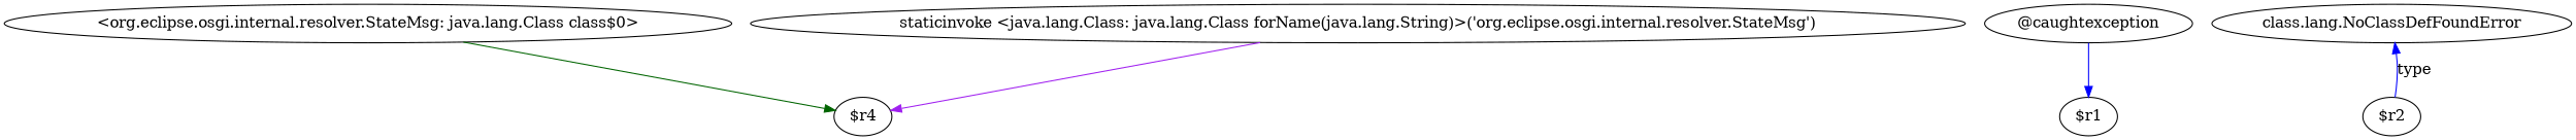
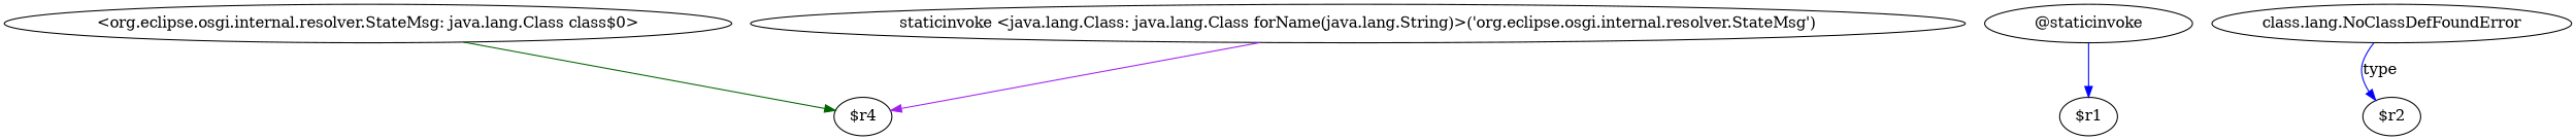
  digraph {
    edge [color=blue]
    n1 [label="<org.eclipse.osgi.internal.resolver.StateMsg: java.lang.Class class$0>"]
    n2 [label="$r4"]
-   n3 [label="@caughtexception"]
+   n3 [label="@staticinvoke"]
    n4 [label="$r1"]
    n5 [label="staticinvoke <java.lang.Class: java.lang.Class forName(java.lang.String)>('org.eclipse.osgi.internal.resolver.StateMsg')"]
    n6 [label="class.lang.NoClassDefFoundError"]
    n7 [label="$r2"]
    n1 -> n2 [color=darkgreen]
    n3 -> n4
    n5 -> n2 [color=purple]
-   n7 -> n6 [label=type]
+   n6 -> n7 [label=type]
  }
